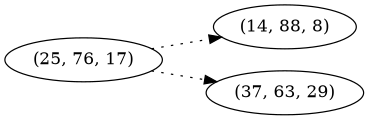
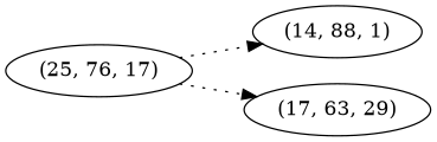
  digraph {
    rankdir=LR
    edge [color=black style=dotted]
    "(25, 76, 17)"
-   "(14, 88, 8)"
-   "(37, 63, 29)"
+   "(14, 88, 8)" [label="(14, 88, 1)"]
+   "(37, 63, 29)" [label="(17, 63, 29)"]
    "(25, 76, 17)" -> "(14, 88, 8)"
    "(25, 76, 17)" -> "(37, 63, 29)"
  }
